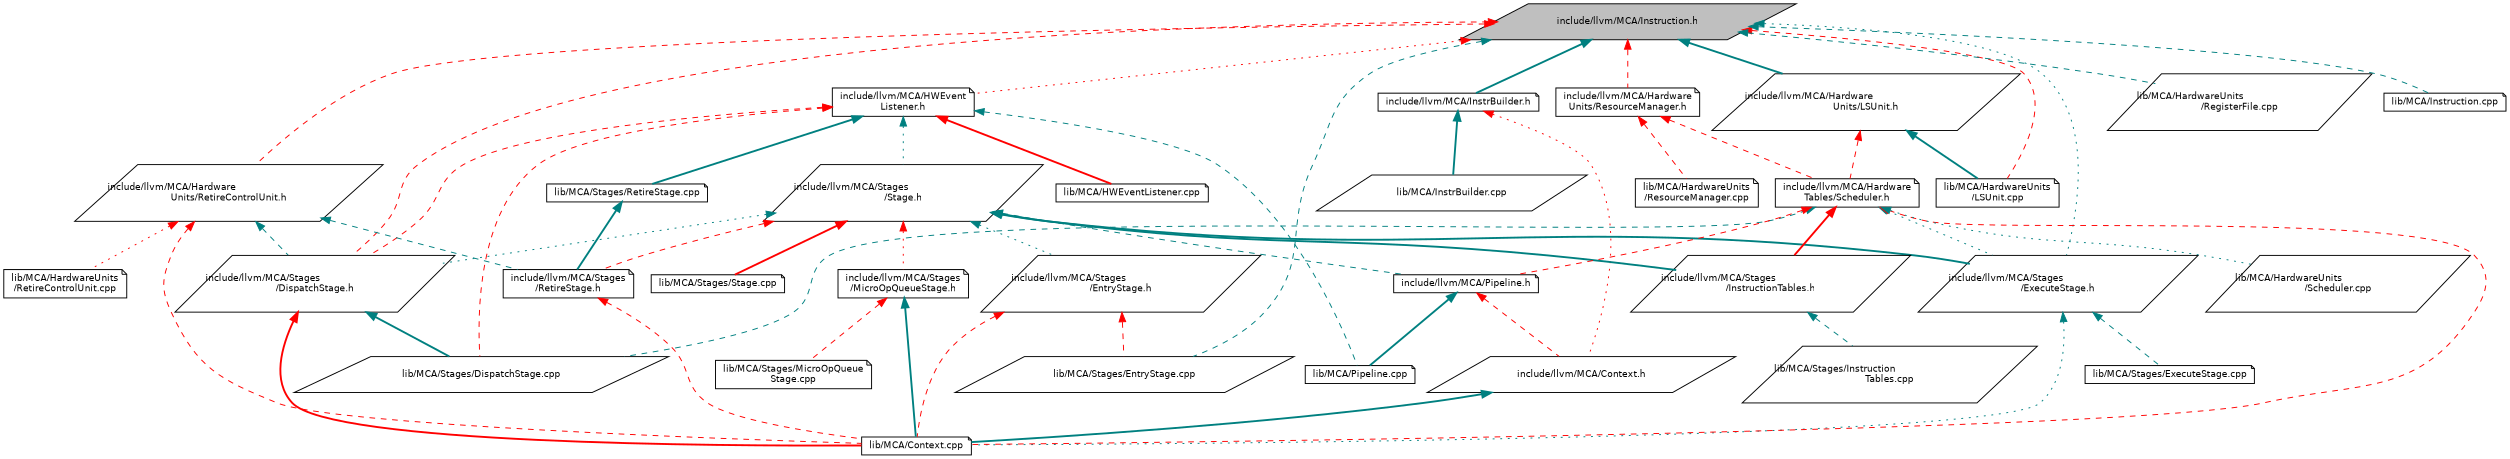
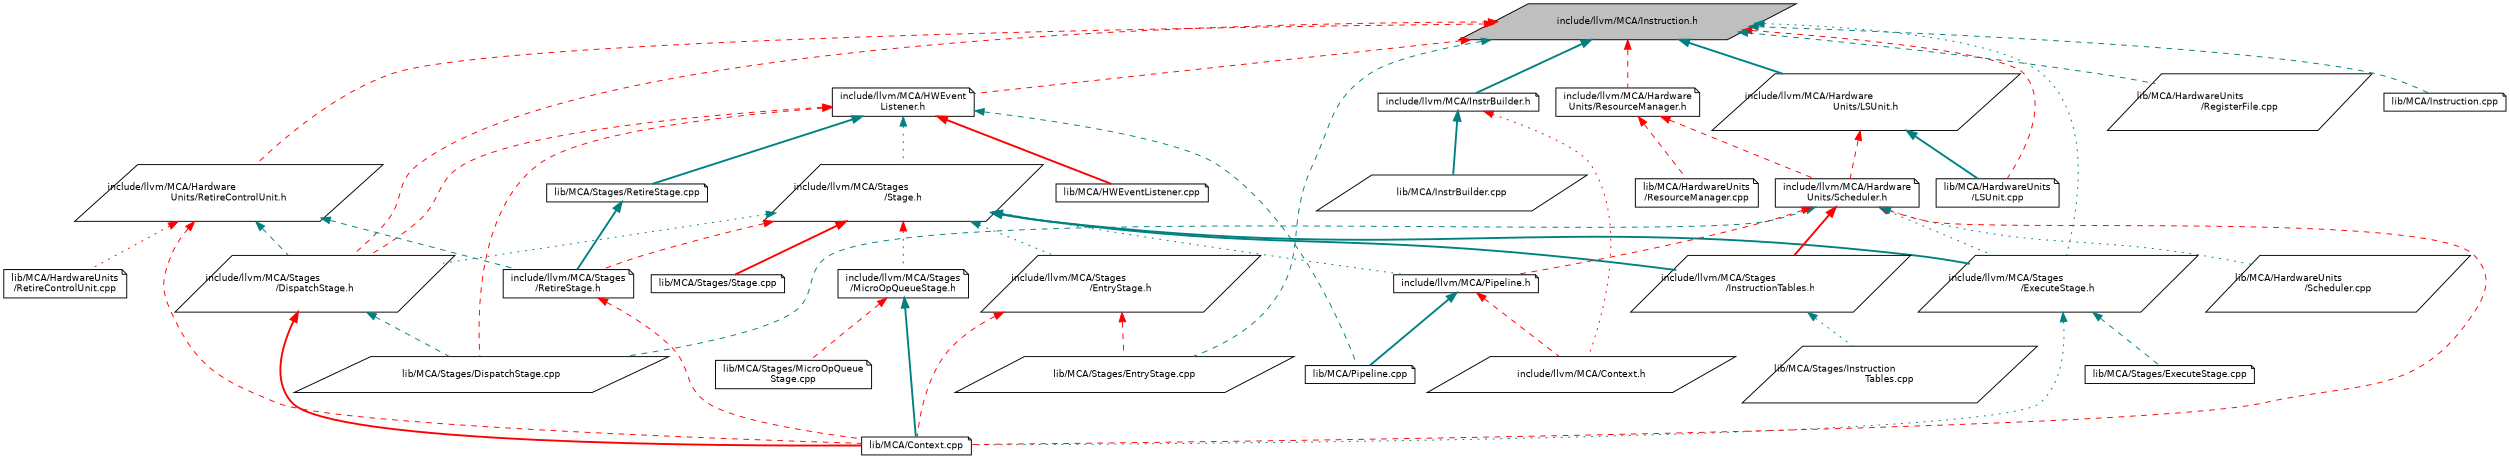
  digraph {
    node [color=black fontname=Helvetica fontsize=10 shape=note]
    edge [color=teal dir=back fontname=Helvetica fontsize=10 labelfontname=Helvetica labelfontsize=10 style=dashed]
    n1 [fillcolor=grey75 fontcolor=black height=0.2 label="include/llvm/MCA/Instruction.h" shape=parallelogram style=filled width=0.4]
    n2 [height=0.2 label="include/llvm/MCA/HWEvent\lListener.h" width=0.4]
    n3 [height=0.2 label="include/llvm/MCA/Stages\l/DispatchStage.h" shape=parallelogram width=0.4]
    n4 [height=0.2 label="lib/MCA/Stages/EntryStage.cpp" shape=parallelogram width=0.4]
    n5 [height=0.2 label="include/llvm/MCA/Stages\l/ExecuteStage.h" shape=parallelogram width=0.4]
    n6 [height=0.2 label="include/llvm/MCA/Hardware\lUnits/LSUnit.h" shape=parallelogram width=0.4]
    n7 [height=0.2 label="lib/MCA/HardwareUnits\l/LSUnit.cpp" width=0.4]
    n8 [height=0.2 label="include/llvm/MCA/Hardware\lUnits/ResourceManager.h" width=0.4]
    n9 [height=0.2 label="include/llvm/MCA/Hardware\lUnits/RetireControlUnit.h" shape=parallelogram width=0.4]
    n10 [height=0.2 label="include/llvm/MCA/InstrBuilder.h" width=0.4]
    n11 [height=0.2 label="lib/MCA/HardwareUnits\l/RegisterFile.cpp" shape=parallelogram width=0.4]
    n12 [height=0.2 label="lib/MCA/Instruction.cpp" width=0.4]
    n13 [height=0.2 label="lib/MCA/Stages/DispatchStage.cpp" shape=parallelogram width=0.4]
    n14 [height=0.2 label="include/llvm/MCA/Stages\l/Stage.h" shape=parallelogram width=0.4]
    n15 [height=0.2 label="lib/MCA/Pipeline.cpp" width=0.4]
    n16 [height=0.2 label="lib/MCA/Stages/RetireStage.cpp" width=0.4]
    n17 [height=0.2 label="lib/MCA/HWEventListener.cpp" width=0.4]
    n18 [height=0.2 label="lib/MCA/Context.cpp" width=0.4]
    n19 [height=0.2 label="lib/MCA/Stages/ExecuteStage.cpp" width=0.4]
-   n20 [height=0.2 label="include/llvm/MCA/Hardware\lTables/Scheduler.h" width=0.4]
+   n20 [height=0.2 label="include/llvm/MCA/Hardware\lUnits/Scheduler.h" width=0.4]
    n21 [height=0.2 label="lib/MCA/HardwareUnits\l/ResourceManager.cpp" width=0.4]
    n22 [height=0.2 label="include/llvm/MCA/Stages\l/RetireStage.h" width=0.4]
    n23 [height=0.2 label="lib/MCA/HardwareUnits\l/RetireControlUnit.cpp" width=0.4]
    n24 [height=0.2 label="include/llvm/MCA/Context.h" shape=parallelogram width=0.4]
    n25 [height=0.2 label="lib/MCA/InstrBuilder.cpp" shape=parallelogram width=0.4]
    n26 [height=0.2 label="include/llvm/MCA/Pipeline.h" width=0.4]
    n27 [height=0.2 label="include/llvm/MCA/Stages\l/EntryStage.h" shape=parallelogram width=0.4]
    n28 [height=0.2 label="include/llvm/MCA/Stages\l/InstructionTables.h" shape=parallelogram width=0.4]
    n29 [height=0.2 label="include/llvm/MCA/Stages\l/MicroOpQueueStage.h" width=0.4]
    n30 [height=0.2 label="lib/MCA/Stages/Stage.cpp" width=0.4]
    n31 [height=0.2 label="lib/MCA/Stages/Instruction\lTables.cpp" shape=parallelogram width=0.4]
    n32 [height=0.2 label="lib/MCA/Stages/MicroOpQueue\lStage.cpp" width=0.4]
    n33 [height=0.2 label="lib/MCA/HardwareUnits\l/Scheduler.cpp" shape=parallelogram width=0.4]
-   n1 -> n2 [color=red style=dotted]
+   n1 -> n2 [color=red]
    n1 -> n3 [color=red]
    n1 -> n4
    n1 -> n5 [style=dotted]
    n1 -> n6 [style=bold]
    n1 -> n7 [color=red]
    n1 -> n8 [color=red]
    n1 -> n9 [color=red]
    n1 -> n10 [style=bold]
    n1 -> n11
    n1 -> n12
    n2 -> n3 [color=red]
    n2 -> n13 [color=red]
    n2 -> n14 [style=dotted]
    n2 -> n15
    n2 -> n16 [style=bold]
    n2 -> n17 [color=red style=bold]
-   n3 -> n13 [style=bold]
+   n3 -> n13
    n3 -> n18 [color=red style=bold]
    n5 -> n18 [style=dotted]
    n5 -> n19
    n6 -> n7 [style=bold]
    n6 -> n20 [color=red]
    n8 -> n20 [color=red]
    n8 -> n21 [color=red]
    n9 -> n3
    n9 -> n18 [color=red]
    n9 -> n22
    n9 -> n23 [color=red style=dotted]
    n10 -> n24 [color=red style=dotted]
    n10 -> n25 [style=bold]
    n14 -> n3 [style=dotted]
    n14 -> n5 [style=bold]
    n14 -> n22 [color=red]
-   n14 -> n26
+   n14 -> n26 [style=dotted]
    n14 -> n27 [style=dotted]
    n14 -> n28 [style=bold]
    n14 -> n29 [color=red style=dotted]
    n14 -> n30 [color=red style=bold]
    n16 -> n22 [style=bold]
    n20 -> n5 [style=dotted]
    n20 -> n13
    n20 -> n18 [color=red]
    n20 -> n26 [color=red]
    n20 -> n28 [color=red style=bold]
    n20 -> n33 [style=dotted]
    n22 -> n18 [color=red]
-   n24 -> n18 [style=bold]
    n26 -> n15 [style=bold]
    n26 -> n24 [color=red]
    n27 -> n4 [color=red]
    n27 -> n18 [color=red]
-   n28 -> n31
+   n28 -> n31 [style=dotted]
    n29 -> n18 [style=bold]
    n29 -> n32 [color=red]
  }
